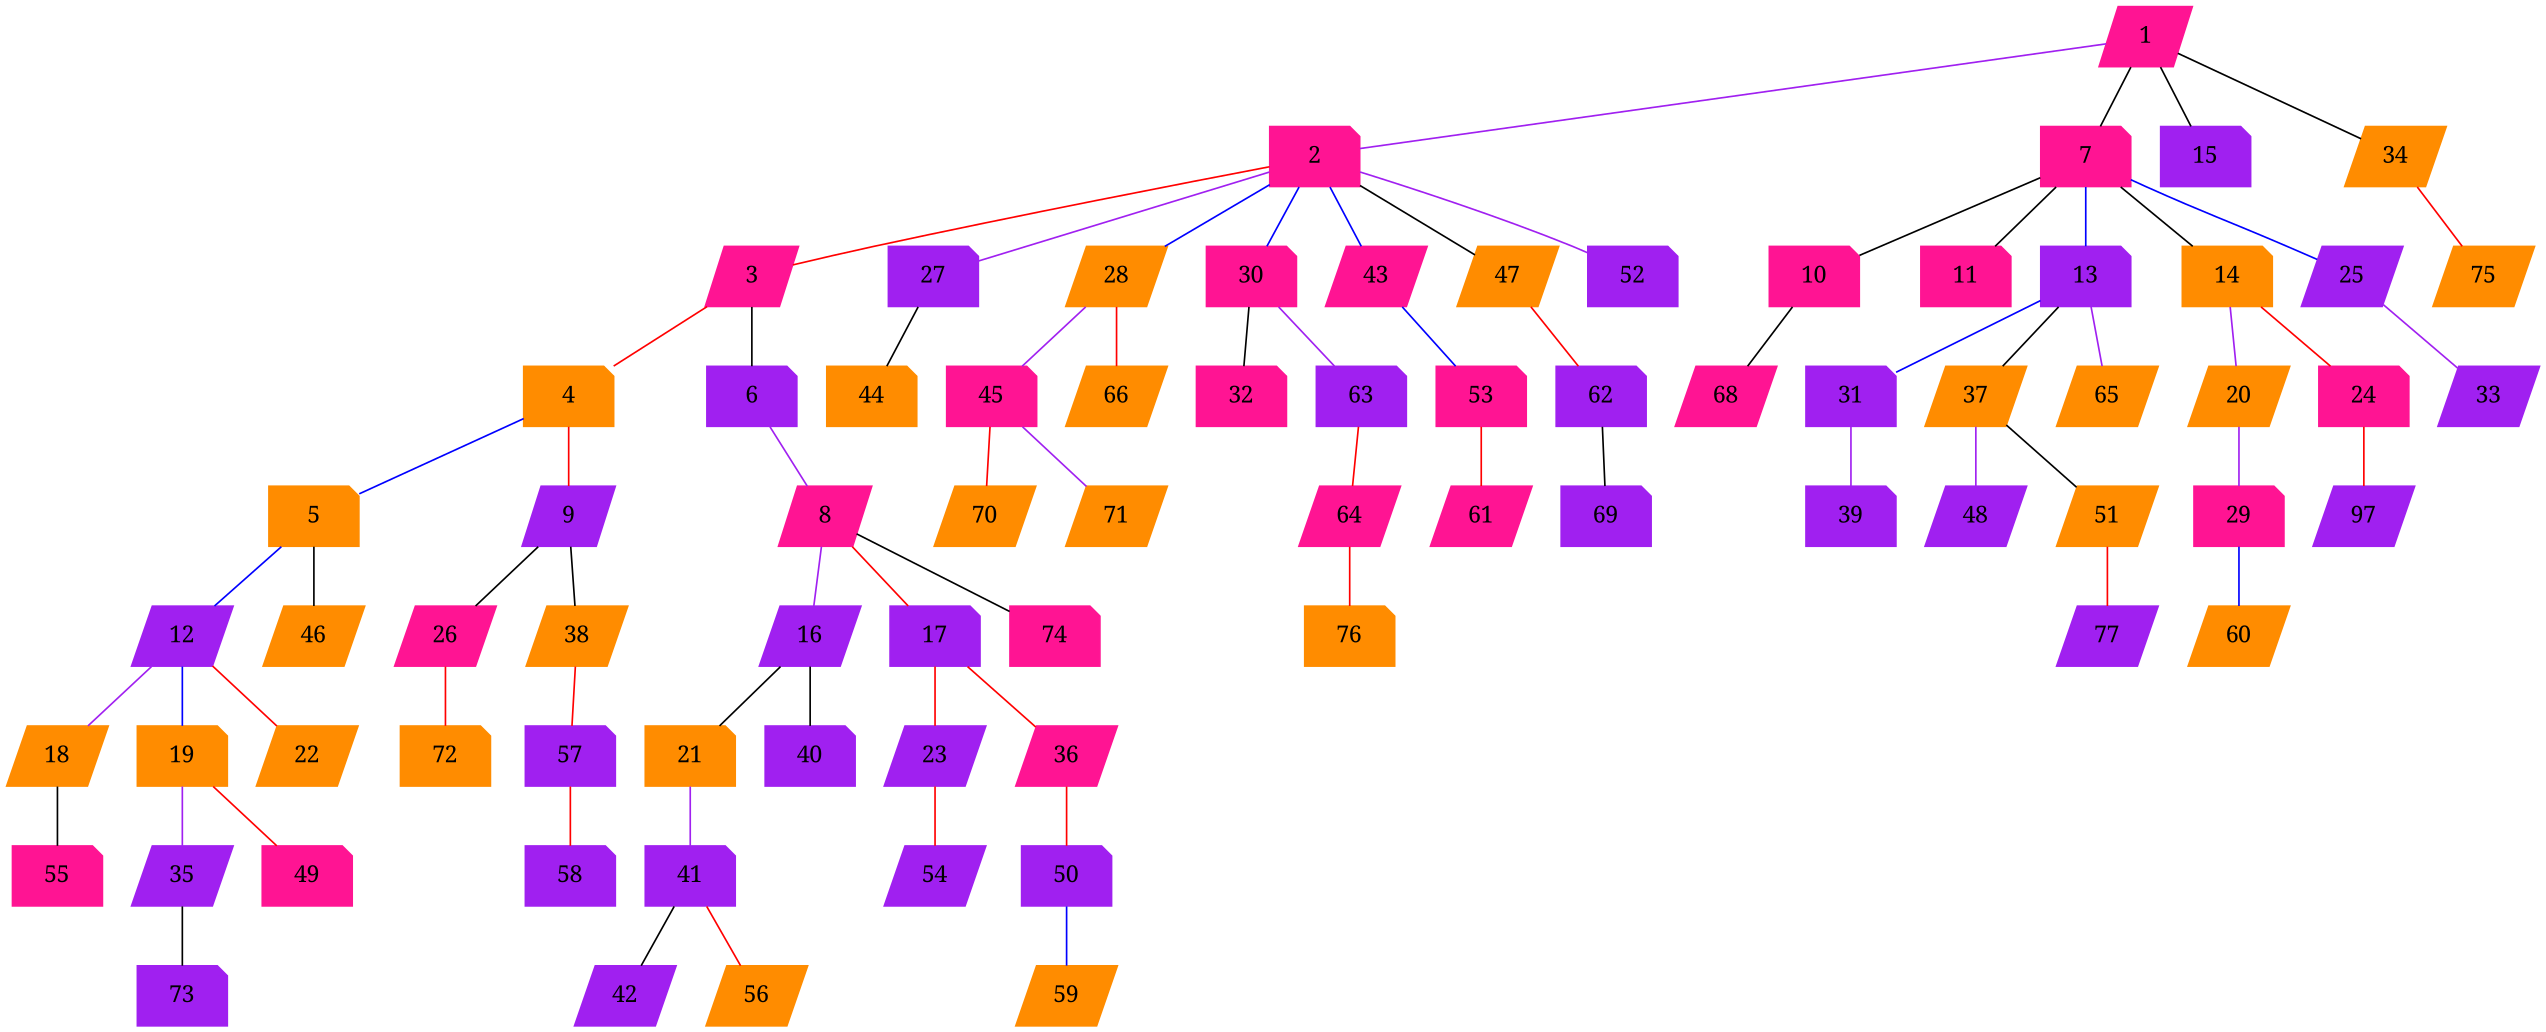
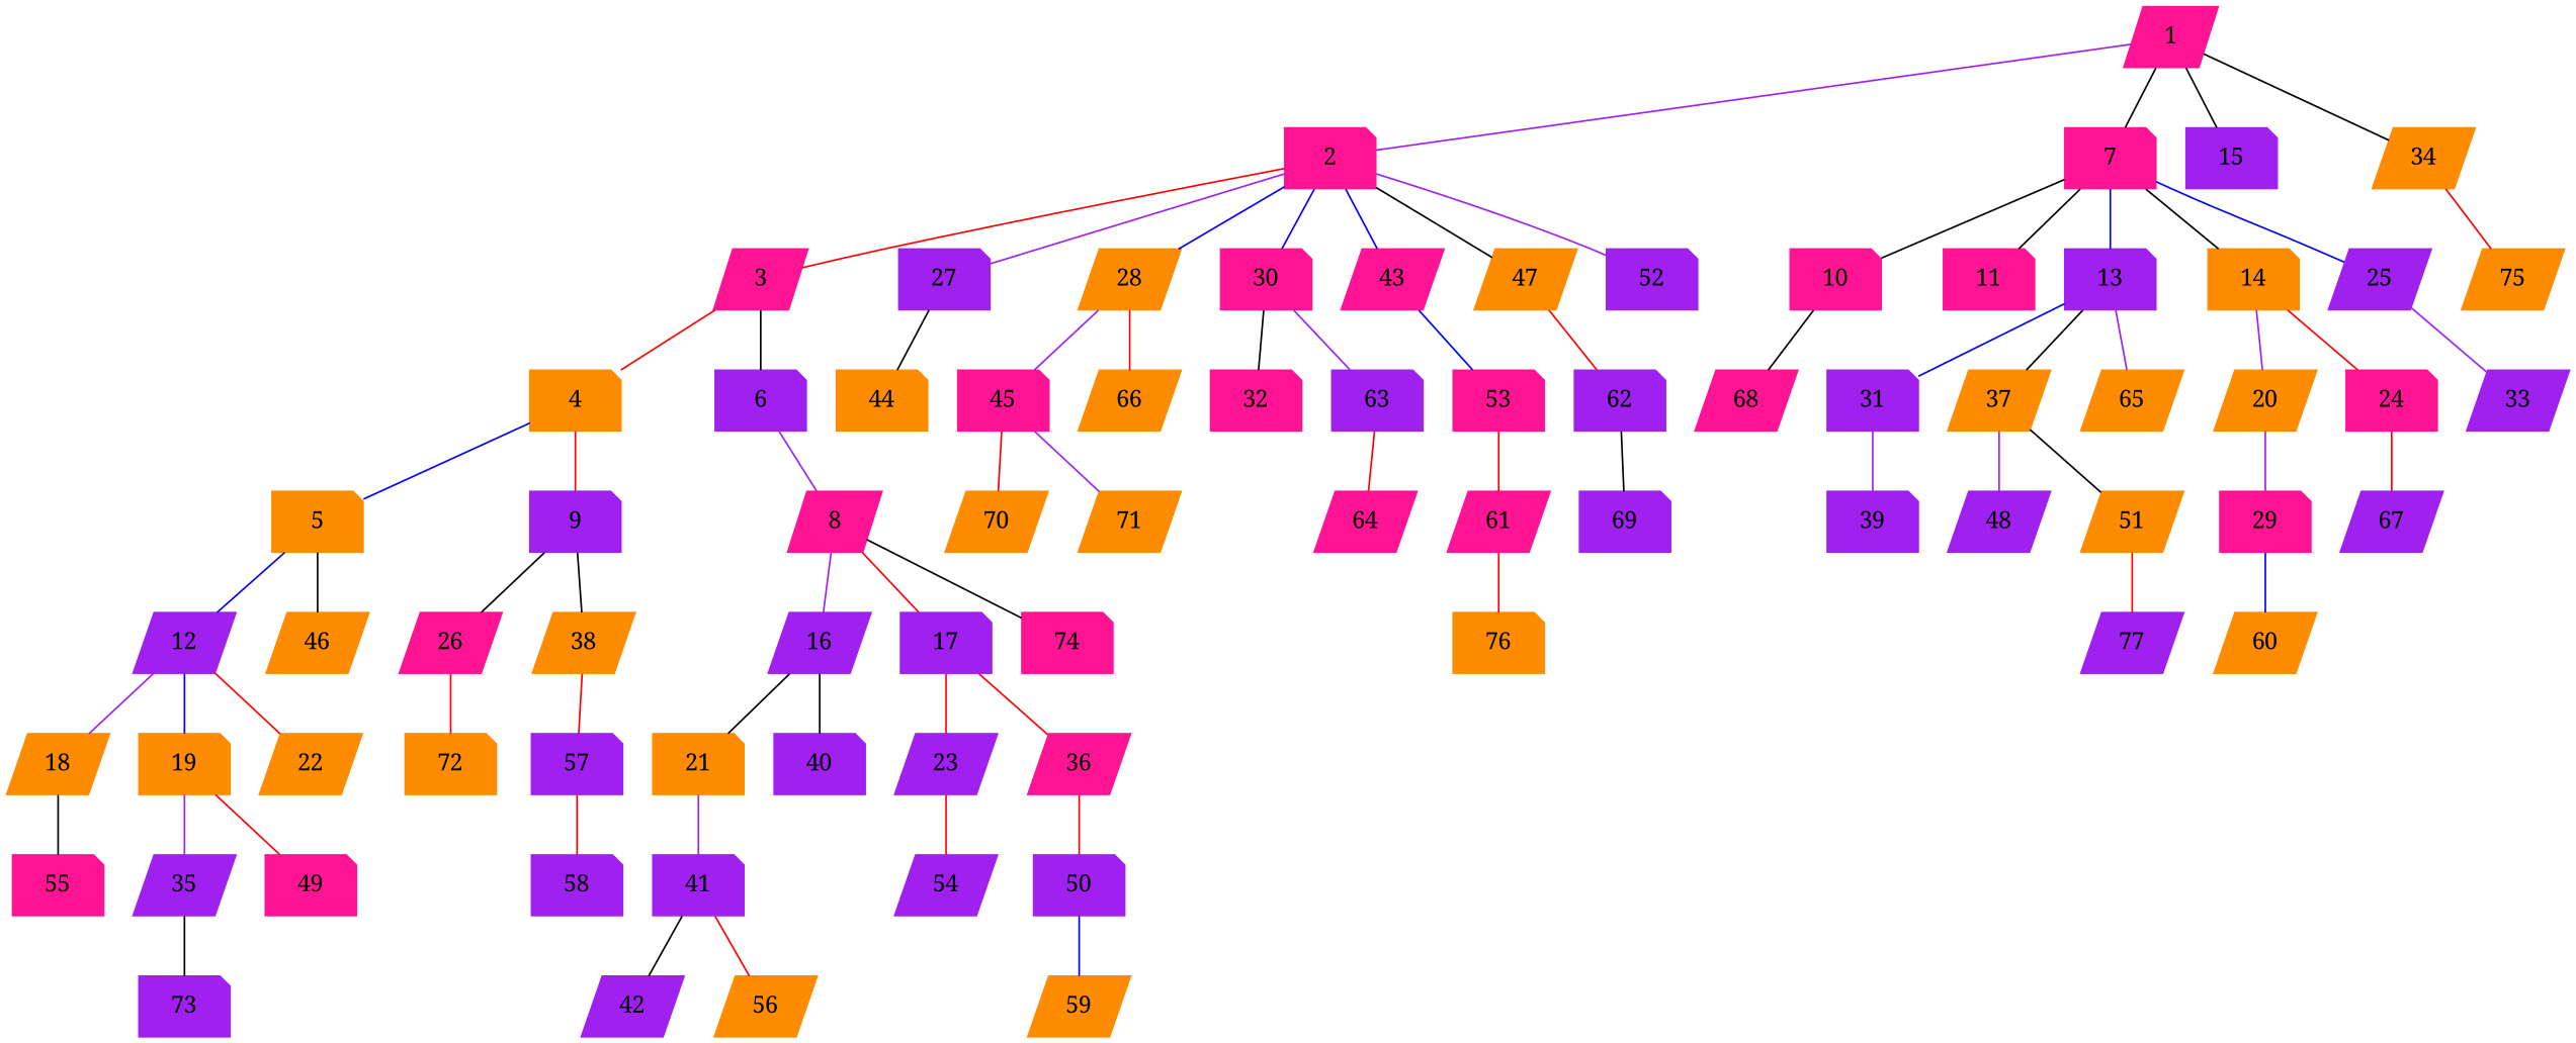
  graph {
    fontname="Noto Serif"
    node [color=purple fontname="Noto Serif" shape=note style=filled]
    edge [color=red fontname="Noto Serif"]
    1 [color=deeppink shape=parallelogram]
    2 [color=deeppink]
    7 [color=deeppink]
    15
    34 [color=darkorange shape=parallelogram]
    3 [color=deeppink shape=parallelogram]
    27
    28 [color=darkorange shape=parallelogram]
    30 [color=deeppink]
    43 [color=deeppink shape=parallelogram]
    47 [color=darkorange shape=parallelogram]
    52
    10 [color=deeppink]
    11 [color=deeppink]
    13
    14 [color=darkorange]
    25 [shape=parallelogram]
    75 [color=darkorange shape=parallelogram]
    4 [color=darkorange]
    6
    44 [color=darkorange]
    45 [color=deeppink]
    66 [color=darkorange shape=parallelogram]
    32 [color=deeppink]
    63
    53 [color=deeppink]
    62
    5 [color=darkorange]
-   9 [shape=parallelogram]
+   9
    8 [color=deeppink shape=parallelogram]
    12 [shape=parallelogram]
    46 [color=darkorange shape=parallelogram]
    26 [color=deeppink shape=parallelogram]
    38 [color=darkorange shape=parallelogram]
    18 [color=darkorange shape=parallelogram]
    19 [color=darkorange]
    22 [color=darkorange shape=parallelogram]
    16 [shape=parallelogram]
    17
    74 [color=deeppink]
    68 [color=deeppink shape=parallelogram]
    31
    37 [color=darkorange shape=parallelogram]
    65 [color=darkorange shape=parallelogram]
    20 [color=darkorange shape=parallelogram]
    24 [color=deeppink]
    33 [shape=parallelogram]
    21 [color=darkorange]
    40
    23 [shape=parallelogram]
    36 [color=deeppink shape=parallelogram]
    72 [color=darkorange]
    57
    55 [color=deeppink]
    35 [shape=parallelogram]
    49 [color=deeppink]
    39
    48 [shape=parallelogram]
    51 [color=darkorange shape=parallelogram]
    29 [color=deeppink]
-   67 [shape=parallelogram label=97]
+   67 [shape=parallelogram]
    41
    54 [shape=parallelogram]
    50
    73
    60 [color=darkorange shape=parallelogram]
    42 [shape=parallelogram]
    56 [color=darkorange shape=parallelogram]
    70 [color=darkorange shape=parallelogram]
    71 [color=darkorange shape=parallelogram]
    64 [color=deeppink shape=parallelogram]
    59 [color=darkorange shape=parallelogram]
    77 [shape=parallelogram]
    58
    61 [color=deeppink shape=parallelogram]
    69
    76 [color=darkorange]
    1 -- 2 [color=purple]
    1 -- 7 [color=black]
    1 -- 15 [color=black]
    1 -- 34 [color=black]
    2 -- 3
    2 -- 27 [color=purple]
    2 -- 28 [color=blue]
    2 -- 30 [color=blue]
    2 -- 43 [color=blue]
    2 -- 47 [color=black]
    2 -- 52 [color=purple]
    7 -- 10 [color=black]
    7 -- 11 [color=black]
    7 -- 13 [color=blue]
    7 -- 14 [color=black]
    7 -- 25 [color=blue]
    34 -- 75
    3 -- 4
    3 -- 6 [color=black]
    27 -- 44 [color=black]
    28 -- 45 [color=purple]
    28 -- 66
    30 -- 32 [color=black]
    30 -- 63 [color=purple]
    43 -- 53 [color=blue]
    47 -- 62
    10 -- 68 [color=black]
    13 -- 31 [color=blue]
    13 -- 37 [color=black]
    13 -- 65 [color=purple]
    14 -- 20 [color=purple]
    14 -- 24
    25 -- 33 [color=purple]
    4 -- 5 [color=blue]
    4 -- 9
    6 -- 8 [color=purple]
    45 -- 70
    45 -- 71 [color=purple]
    63 -- 64
    53 -- 61
    62 -- 69 [color=black]
    5 -- 12 [color=blue]
    5 -- 46 [color=black]
    9 -- 26 [color=black]
    9 -- 38 [color=black]
    8 -- 16 [color=purple]
    8 -- 17
    8 -- 74 [color=black]
    12 -- 18 [color=purple]
    12 -- 19 [color=blue]
    12 -- 22
    26 -- 72
    38 -- 57
    18 -- 55 [color=black]
    19 -- 35 [color=purple]
    19 -- 49
    16 -- 21 [color=black]
    16 -- 40 [color=black]
    17 -- 23
    17 -- 36
    31 -- 39 [color=purple]
    37 -- 48 [color=purple]
    37 -- 51 [color=black]
    20 -- 29 [color=purple]
    24 -- 67
    21 -- 41 [color=purple]
    23 -- 54
    36 -- 50
    57 -- 58
    35 -- 73 [color=black]
    51 -- 77
    29 -- 60 [color=blue]
    41 -- 42 [color=black]
    41 -- 56
    50 -- 59 [color=blue]
-   64 -- 76
+   61 -- 76
  }
